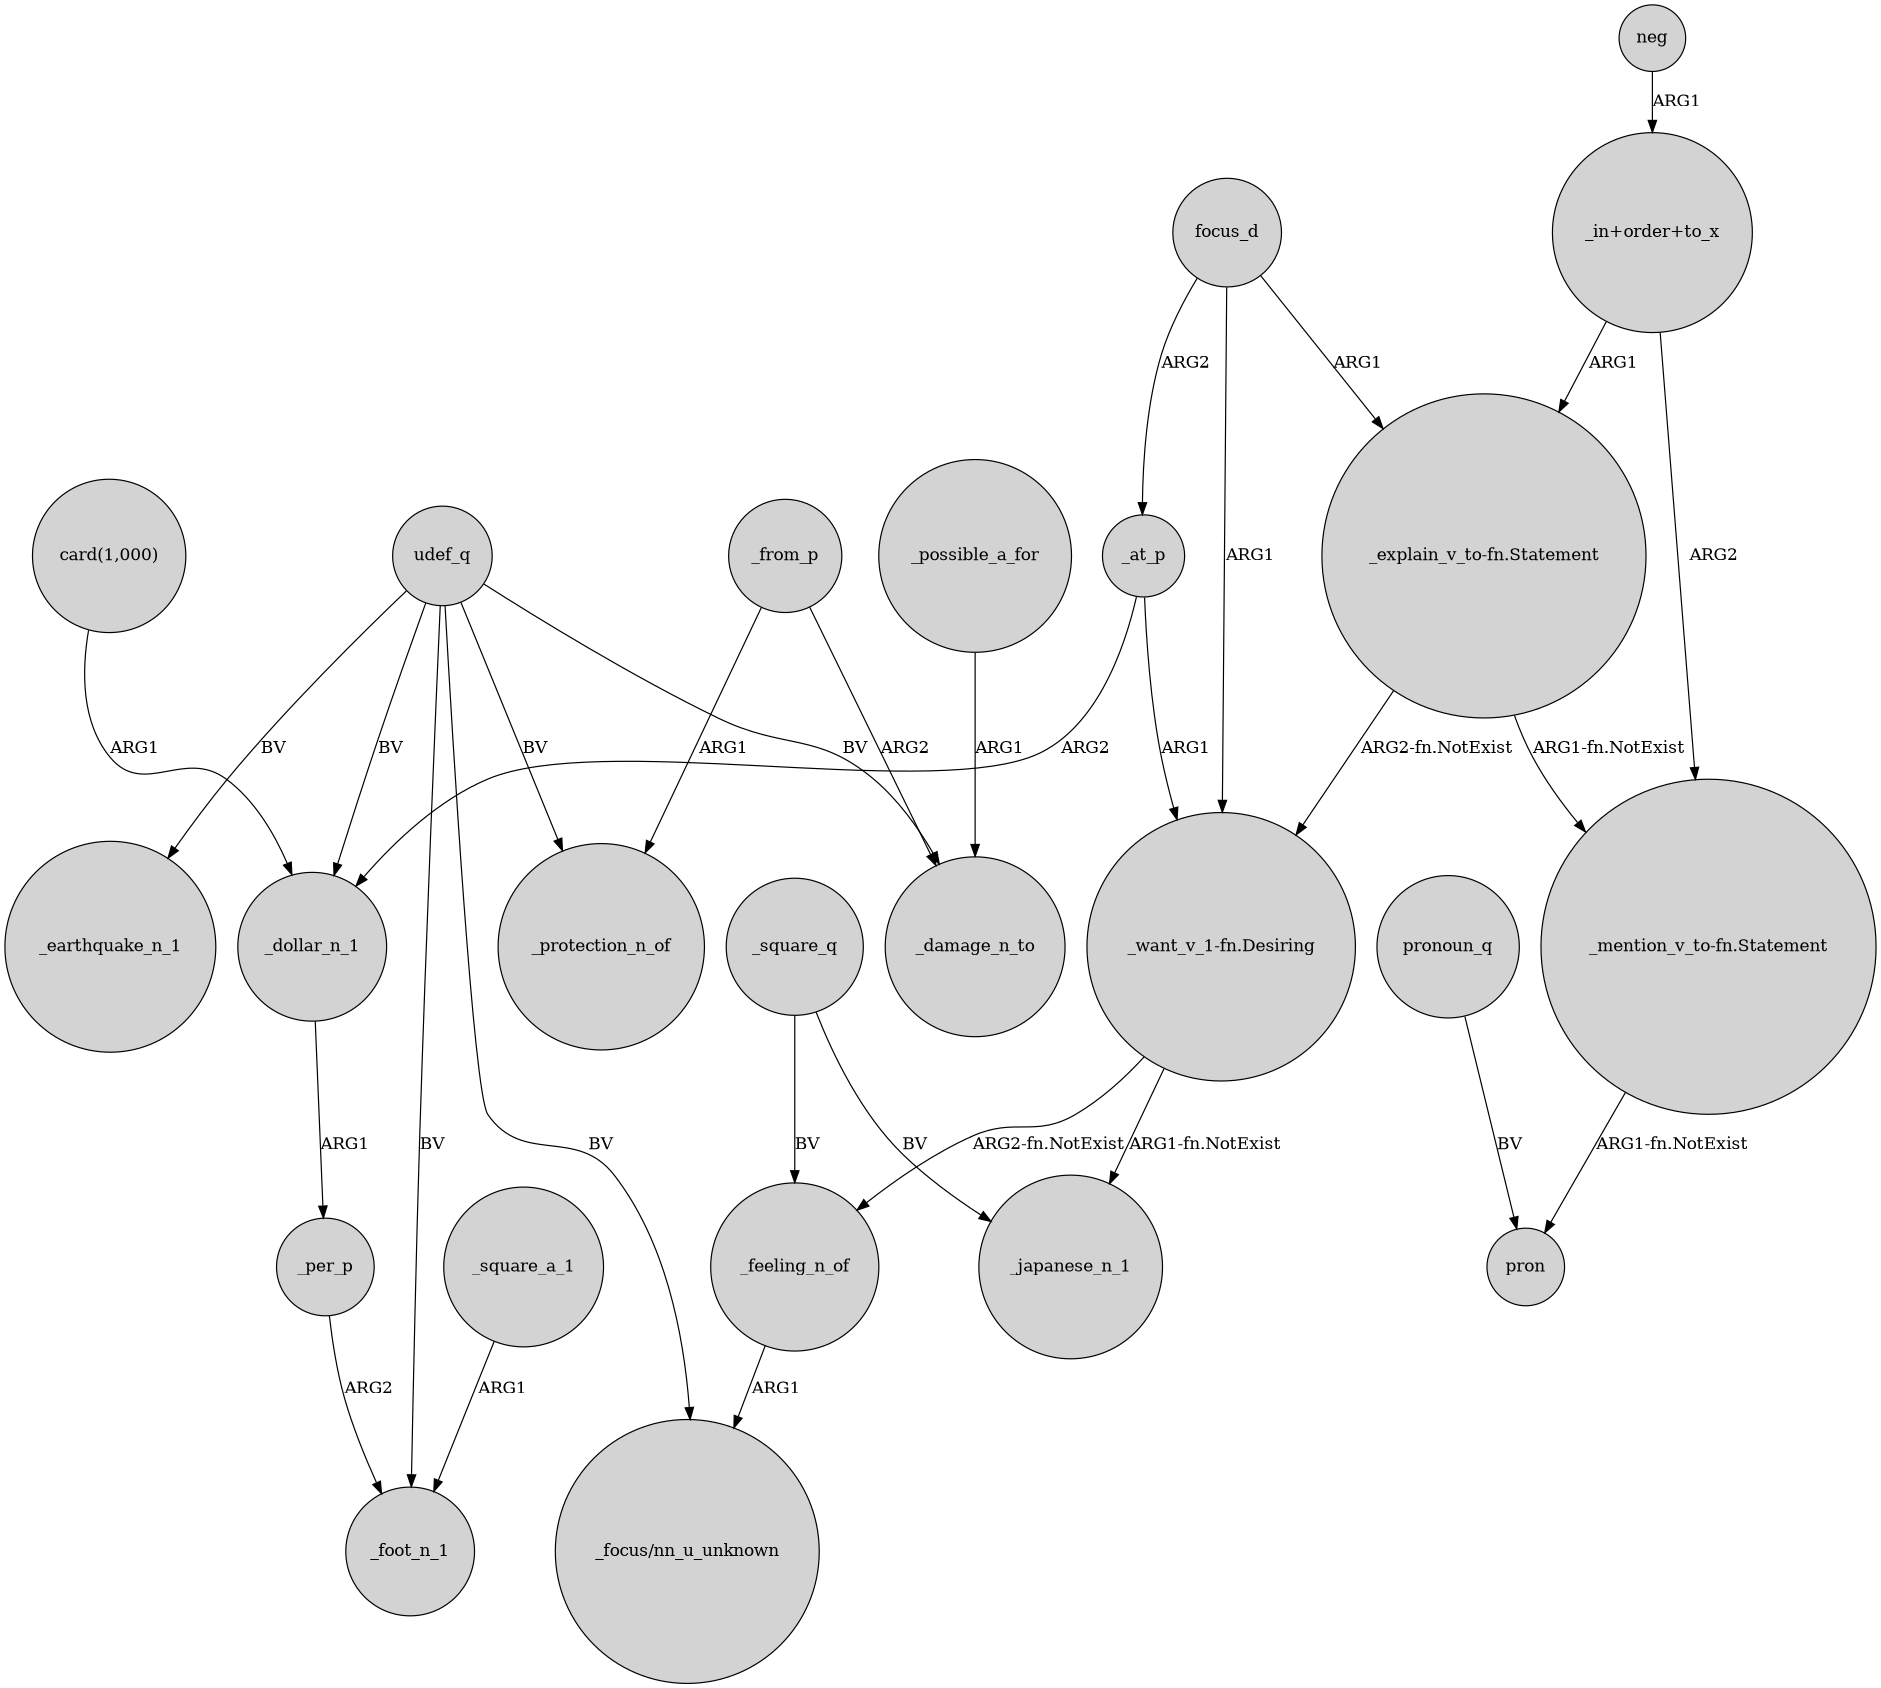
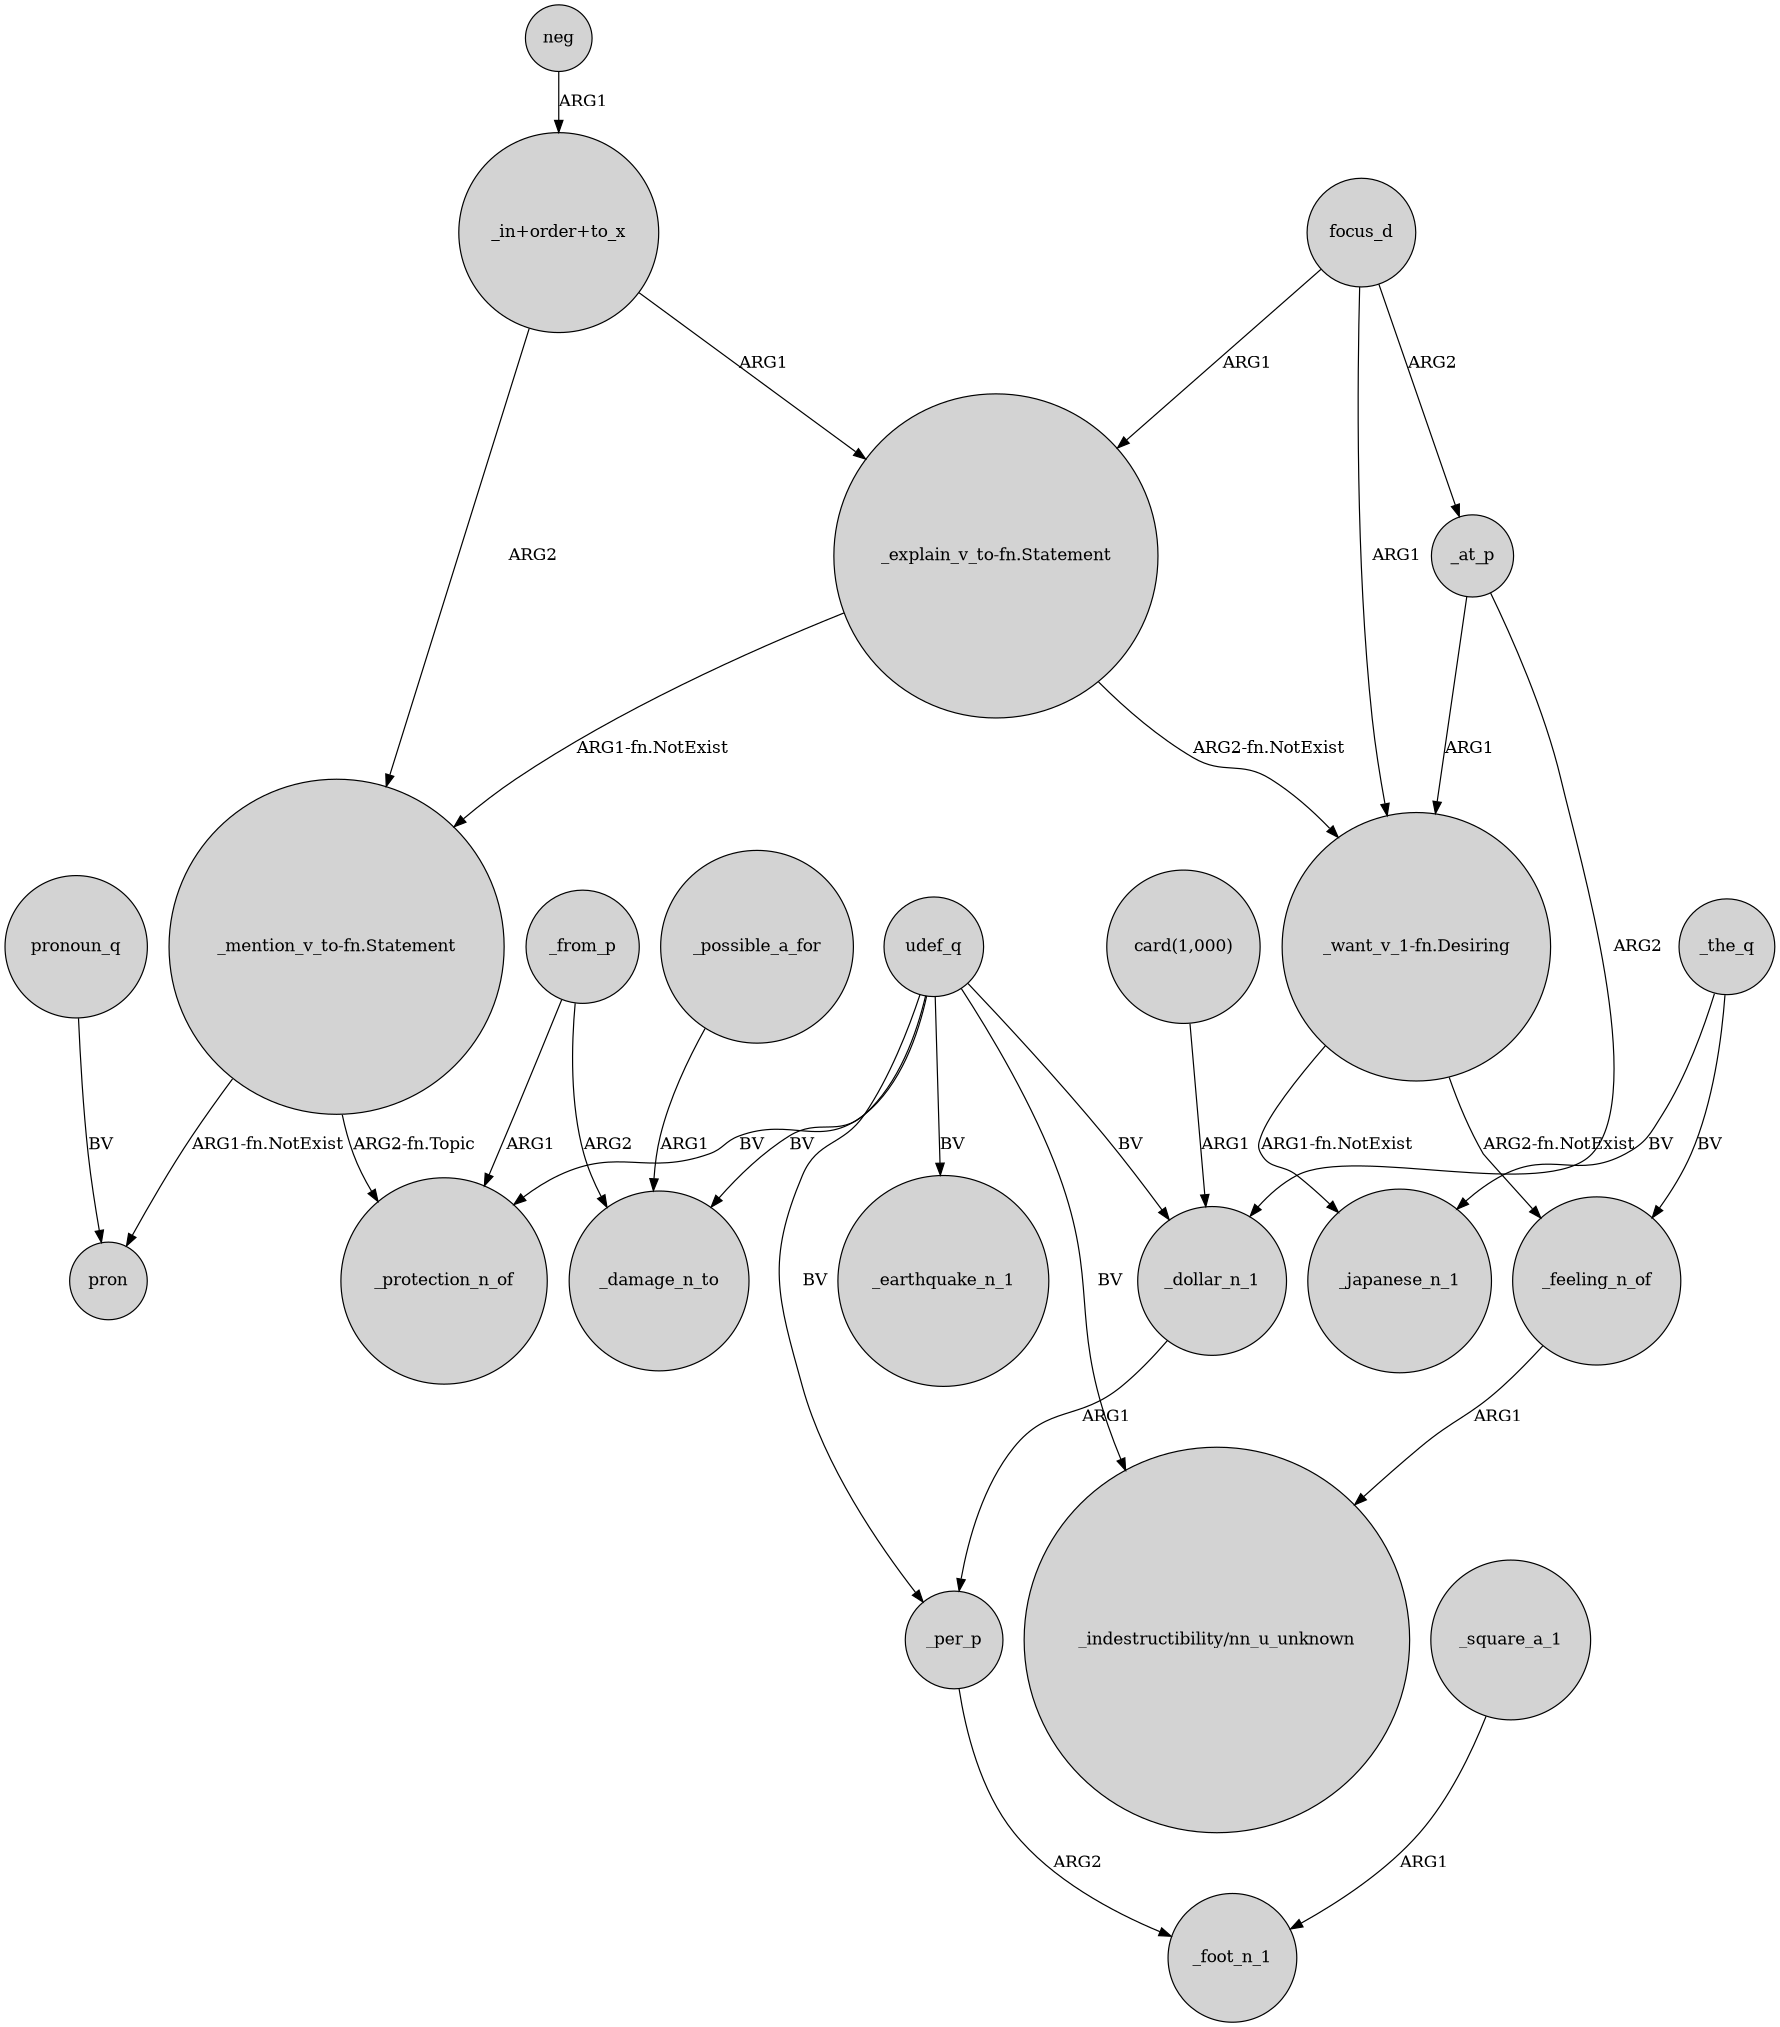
  digraph {
    node [shape=circle style=filled]
    _at_p
    "_want_v_1-fn.Desiring"
    _dollar_n_1
    _feeling_n_of
    _japanese_n_1
    _per_p
-   "_indestructibility/nn_u_unknown" [label="_focus/nn_u_unknown"]
+   "_indestructibility/nn_u_unknown"
    focus_d
    "_explain_v_to-fn.Statement"
    "_mention_v_to-fn.Statement"
-   _the_q [label=_square_q]
+   _the_q
    pron
    _protection_n_of
    neg
    "_in+order+to_x"
    _square_a_1
    _foot_n_1
    "card(1,000)"
    pronoun_q
    udef_q
    _earthquake_n_1
    _damage_n_to
    _from_p
    _possible_a_for
    _at_p -> "_want_v_1-fn.Desiring" [label=ARG1]
    _at_p -> _dollar_n_1 [label=ARG2]
    "_want_v_1-fn.Desiring" -> _feeling_n_of [label="ARG2-fn.NotExist"]
    "_want_v_1-fn.Desiring" -> _japanese_n_1 [label="ARG1-fn.NotExist"]
    _dollar_n_1 -> _per_p [label=ARG1]
    _feeling_n_of -> "_indestructibility/nn_u_unknown" [label=ARG1]
    _per_p -> _foot_n_1 [label=ARG2]
    focus_d -> _at_p [label=ARG2]
    focus_d -> "_want_v_1-fn.Desiring" [label=ARG1]
    focus_d -> "_explain_v_to-fn.Statement" [label=ARG1]
    "_explain_v_to-fn.Statement" -> "_want_v_1-fn.Desiring" [label="ARG2-fn.NotExist"]
    "_explain_v_to-fn.Statement" -> "_mention_v_to-fn.Statement" [label="ARG1-fn.NotExist"]
    "_mention_v_to-fn.Statement" -> pron [label="ARG1-fn.NotExist"]
+   "_mention_v_to-fn.Statement" -> _protection_n_of [label="ARG2-fn.Topic"]
    _the_q -> _feeling_n_of [label=BV]
    _the_q -> _japanese_n_1 [label=BV]
    neg -> "_in+order+to_x" [label=ARG1]
    "_in+order+to_x" -> "_explain_v_to-fn.Statement" [label=ARG1]
    "_in+order+to_x" -> "_mention_v_to-fn.Statement" [label=ARG2]
    _square_a_1 -> _foot_n_1 [label=ARG1]
    "card(1,000)" -> _dollar_n_1 [label=ARG1]
    pronoun_q -> pron [label=BV]
    udef_q -> _dollar_n_1 [label=BV]
    udef_q -> "_indestructibility/nn_u_unknown" [label=BV]
    udef_q -> _protection_n_of [label=BV]
-   udef_q -> _foot_n_1 [label=BV]
+   udef_q -> _per_p [label=BV]
    udef_q -> _earthquake_n_1 [label=BV]
    udef_q -> _damage_n_to [label=BV]
    _from_p -> _protection_n_of [label=ARG1]
    _from_p -> _damage_n_to [label=ARG2]
    _possible_a_for -> _damage_n_to [label=ARG1]
  }
